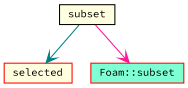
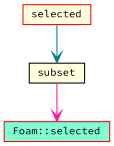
  digraph {
    fontname="Source Code Pro"
    rankdir=TB
    node [color=red fillcolor=lightyellow fontname="Source Code Pro" fontsize=10 shape=record style=filled]
    edge [arrowhead=vee fontname="Source Code Pro" fontsize=10 labelfontname=FreeSans labelfontsize=10 style=solid]
    n1 [color=black fontcolor=black height=0.2 label=subset width=0.4]
    n2 [height=0.2 label=selected width=0.4]
-   n3 [fillcolor=aquamarine height=0.2 label="Foam::subset" width=0.4]
-   n1 -> n2 [color=teal]
+   n3 [fillcolor=aquamarine height=0.2 label="Foam::selected" width=0.4]
+   n2 -> n1 [color=teal]
    n1 -> n3 [color=deeppink]
  }
